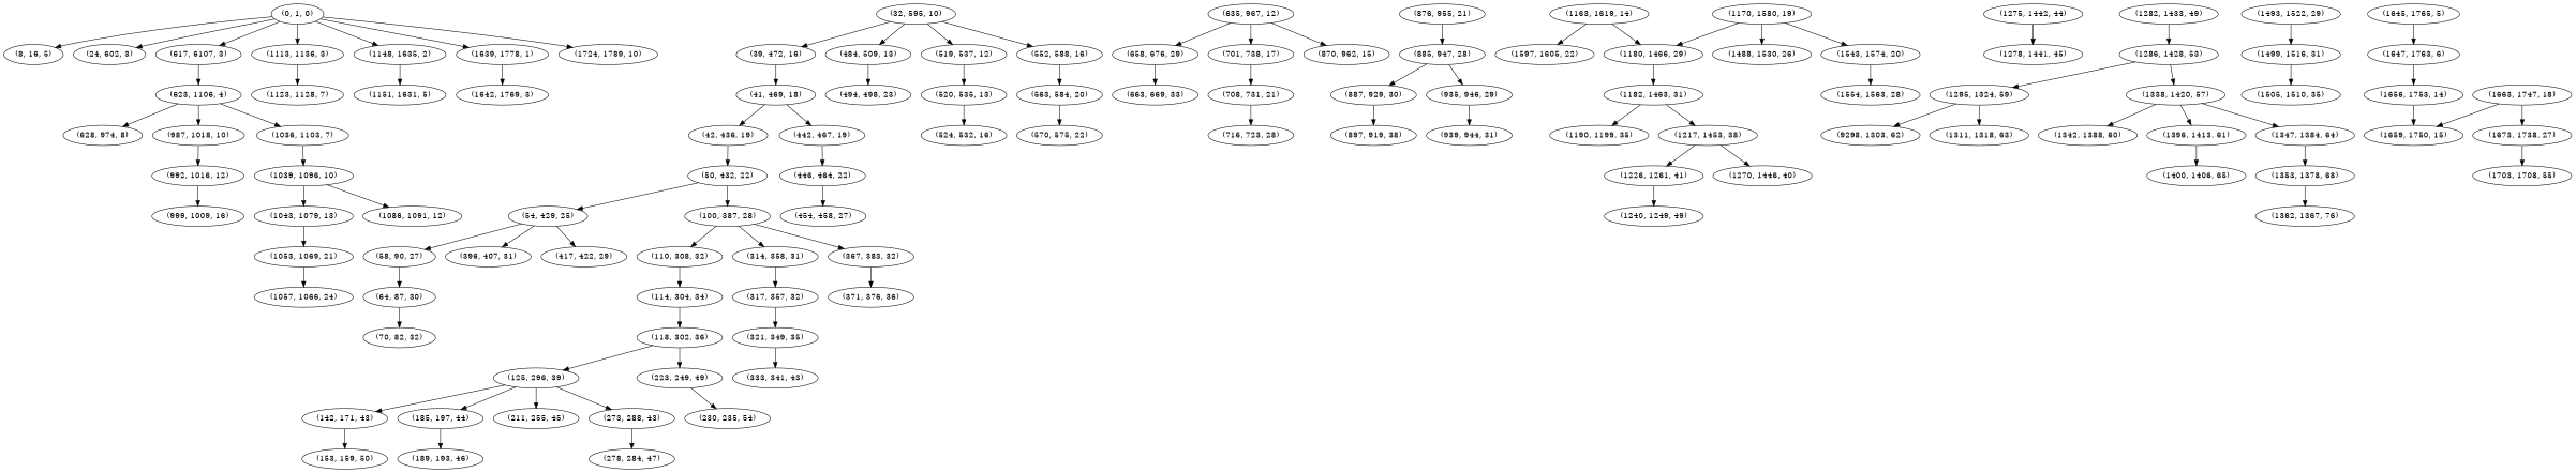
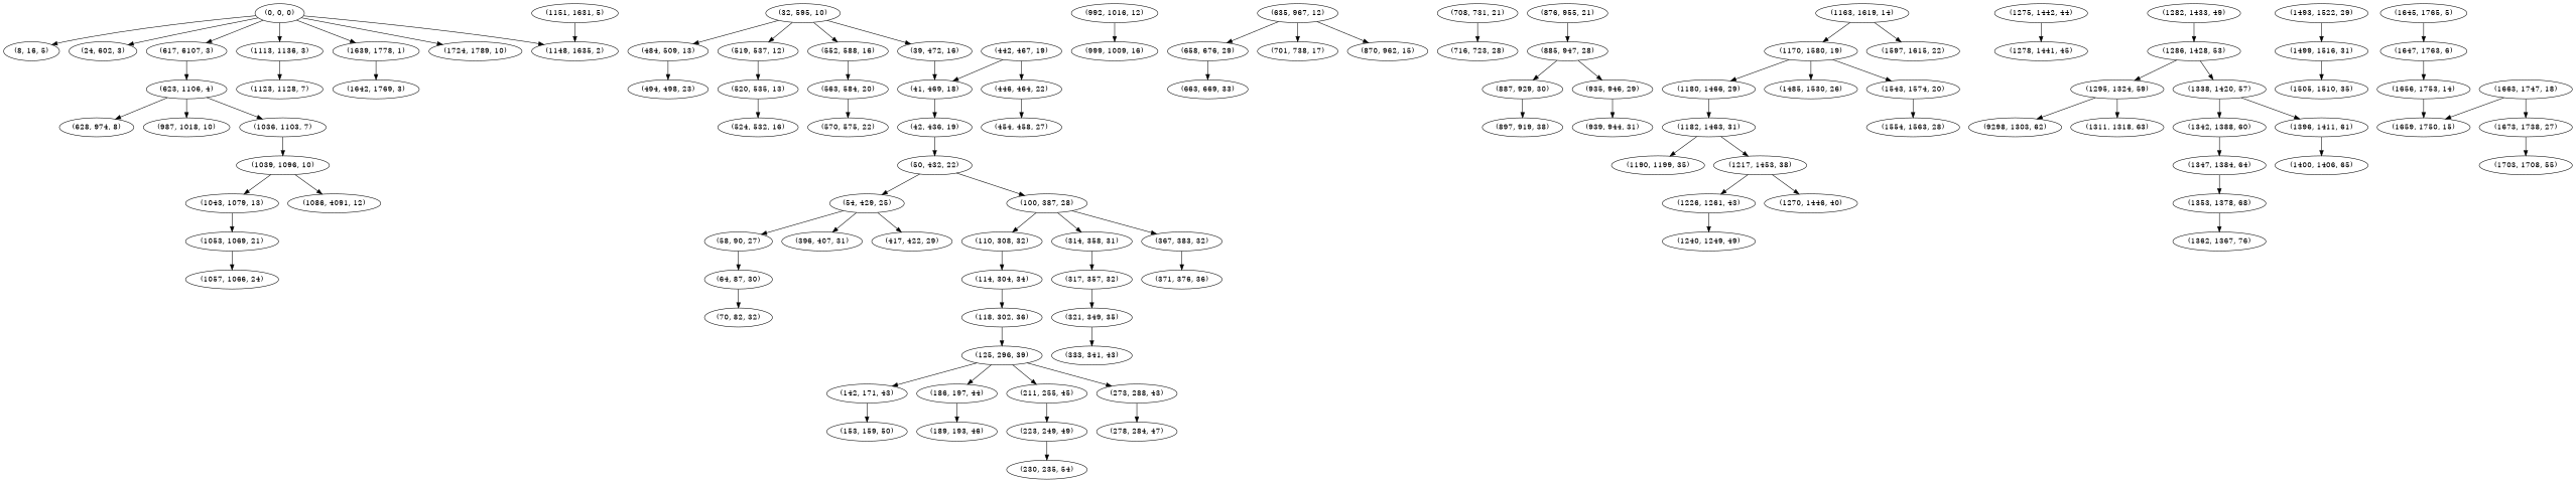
  digraph {
-   "(0, 0, 0)" [label="(0, 1, 0)"]
+   "(0, 0, 0)"
    "(8, 16, 5)"
    "(24, 602, 3)"
    n4 [label="(617, 6107, 3)"]
    "(1113, 1136, 3)"
    "(1148, 1635, 2)"
    n7 [label="(1639, 1778, 1)"]
    n8 [label="(1724, 1789, 10)"]
    "(623, 1106, 4)"
    "(1123, 1128, 7)"
    "(1151, 1631, 5)"
    "(1642, 1769, 3)"
    "(32, 595, 10)"
    "(39, 472, 16)"
    "(484, 509, 13)"
    "(519, 537, 12)"
    "(552, 588, 16)"
    "(41, 469, 18)"
    "(494, 498, 23)"
    "(520, 535, 13)"
    "(563, 584, 20)"
    "(42, 436, 19)"
    "(442, 467, 19)"
    "(50, 432, 22)"
    "(446, 464, 22)"
    "(54, 429, 25)"
    "(100, 387, 28)"
    "(58, 90, 27)"
    "(396, 407, 31)"
    "(417, 422, 29)"
    "(64, 87, 30)"
    "(110, 308, 32)"
    "(314, 358, 31)"
    "(367, 383, 32)"
    "(70, 82, 32)"
    "(114, 304, 34)"
    "(317, 357, 32)"
    "(371, 376, 36)"
    "(118, 302, 36)"
    "(125, 296, 39)"
    "(142, 171, 43)"
-   "(185, 197, 44)"
+   "(185, 197, 44)" [label="(186, 197, 44)"]
    "(211, 255, 45)"
    "(273, 288, 43)"
    "(153, 159, 50)"
    "(189, 193, 46)"
    n47 [label="(223, 249, 49)"]
    "(278, 284, 47)"
    "(230, 235, 54)"
    "(321, 349, 35)"
    "(333, 341, 43)"
    "(454, 458, 27)"
    "(524, 532, 16)"
    "(570, 575, 22)"
    "(628, 974, 8)"
    "(987, 1018, 10)"
    "(1036, 1103, 7)"
    "(992, 1016, 12)"
    "(1039, 1096, 10)"
    "(635, 967, 12)"
    "(658, 676, 29)"
    "(701, 738, 17)"
    "(870, 962, 15)"
    "(663, 669, 33)"
    "(708, 731, 21)"
    "(716, 723, 28)"
    "(876, 955, 21)"
    "(885, 947, 28)"
    "(887, 929, 30)"
    "(935, 946, 29)"
    "(897, 919, 38)"
    "(939, 944, 31)"
    "(999, 1009, 16)"
    "(1043, 1079, 13)"
-   "(1086, 1091, 12)"
+   "(1086, 1091, 12)" [label="(1086, 4091, 12)"]
    "(1053, 1069, 21)"
    "(1057, 1066, 24)"
    "(1163, 1619, 14)"
    "(1170, 1580, 19)"
-   "(1597, 1605, 22)"
+   "(1597, 1605, 22)" [label="(1597, 1615, 22)"]
    "(1180, 1466, 29)"
-   "(1485, 1530, 26)" [label="(1488, 1530, 26)"]
+   "(1485, 1530, 26)"
    "(1543, 1574, 20)"
    "(1182, 1463, 31)"
    "(1554, 1563, 28)"
    "(1190, 1199, 35)"
    "(1217, 1453, 38)"
-   "(1226, 1261, 43)" [label="(1226, 1261, 41)"]
+   "(1226, 1261, 43)"
    "(1270, 1446, 40)"
    "(1240, 1249, 49)"
    "(1275, 1442, 44)"
    "(1278, 1441, 45)"
    "(1282, 1433, 49)"
    "(1286, 1428, 53)"
    "(1295, 1324, 59)"
    "(1338, 1420, 57)"
    n97 [label="(9298, 1303, 62)"]
    "(1311, 1318, 63)"
    "(1342, 1388, 60)"
-   "(1396, 1411, 61)" [label="(1396, 1413, 61)"]
+   "(1396, 1411, 61)"
    "(1347, 1384, 64)"
    "(1400, 1406, 65)"
    "(1353, 1378, 68)"
    "(1362, 1367, 76)"
    "(1493, 1522, 29)"
    "(1499, 1516, 31)"
    "(1505, 1510, 35)"
    "(1645, 1765, 5)"
    "(1647, 1763, 6)"
    "(1656, 1753, 14)"
    "(1659, 1750, 15)"
    "(1663, 1747, 18)"
    "(1673, 1738, 27)"
    "(1703, 1708, 55)"
    "(0, 0, 0)" -> "(8, 16, 5)"
    "(0, 0, 0)" -> "(24, 602, 3)"
    "(0, 0, 0)" -> n4
    "(0, 0, 0)" -> "(1113, 1136, 3)"
    "(0, 0, 0)" -> "(1148, 1635, 2)"
    "(0, 0, 0)" -> n7
    "(0, 0, 0)" -> n8
    n4 -> "(623, 1106, 4)"
    "(1113, 1136, 3)" -> "(1123, 1128, 7)"
-   "(1148, 1635, 2)" -> "(1151, 1631, 5)"
+   "(1151, 1631, 5)" -> "(1148, 1635, 2)"
    n7 -> "(1642, 1769, 3)"
    "(623, 1106, 4)" -> "(628, 974, 8)"
    "(623, 1106, 4)" -> "(987, 1018, 10)"
    "(623, 1106, 4)" -> "(1036, 1103, 7)"
    "(32, 595, 10)" -> "(39, 472, 16)"
    "(32, 595, 10)" -> "(484, 509, 13)"
    "(32, 595, 10)" -> "(519, 537, 12)"
    "(32, 595, 10)" -> "(552, 588, 16)"
    "(39, 472, 16)" -> "(41, 469, 18)"
    "(484, 509, 13)" -> "(494, 498, 23)"
    "(519, 537, 12)" -> "(520, 535, 13)"
    "(552, 588, 16)" -> "(563, 584, 20)"
    "(41, 469, 18)" -> "(42, 436, 19)"
-   "(41, 469, 18)" -> "(442, 467, 19)"
+   "(442, 467, 19)" -> "(41, 469, 18)"
    "(520, 535, 13)" -> "(524, 532, 16)"
    "(563, 584, 20)" -> "(570, 575, 22)"
    "(42, 436, 19)" -> "(50, 432, 22)"
    "(442, 467, 19)" -> "(446, 464, 22)"
    "(50, 432, 22)" -> "(54, 429, 25)"
    "(50, 432, 22)" -> "(100, 387, 28)"
    "(446, 464, 22)" -> "(454, 458, 27)"
    "(54, 429, 25)" -> "(58, 90, 27)"
    "(54, 429, 25)" -> "(396, 407, 31)"
    "(54, 429, 25)" -> "(417, 422, 29)"
    "(100, 387, 28)" -> "(110, 308, 32)"
    "(100, 387, 28)" -> "(314, 358, 31)"
    "(100, 387, 28)" -> "(367, 383, 32)"
    "(58, 90, 27)" -> "(64, 87, 30)"
    "(64, 87, 30)" -> "(70, 82, 32)"
    "(110, 308, 32)" -> "(114, 304, 34)"
    "(314, 358, 31)" -> "(317, 357, 32)"
    "(367, 383, 32)" -> "(371, 376, 36)"
    "(114, 304, 34)" -> "(118, 302, 36)"
    "(317, 357, 32)" -> "(321, 349, 35)"
    "(118, 302, 36)" -> "(125, 296, 39)"
    "(125, 296, 39)" -> "(142, 171, 43)"
    "(125, 296, 39)" -> "(185, 197, 44)"
    "(125, 296, 39)" -> "(211, 255, 45)"
    "(125, 296, 39)" -> "(273, 288, 43)"
    "(142, 171, 43)" -> "(153, 159, 50)"
    "(185, 197, 44)" -> "(189, 193, 46)"
-   "(118, 302, 36)" -> n47
+   "(211, 255, 45)" -> n47
    "(273, 288, 43)" -> "(278, 284, 47)"
    n47 -> "(230, 235, 54)"
    "(321, 349, 35)" -> "(333, 341, 43)"
-   "(987, 1018, 10)" -> "(992, 1016, 12)"
    "(1036, 1103, 7)" -> "(1039, 1096, 10)"
    "(992, 1016, 12)" -> "(999, 1009, 16)"
    "(1039, 1096, 10)" -> "(1043, 1079, 13)"
    "(1039, 1096, 10)" -> "(1086, 1091, 12)"
    "(635, 967, 12)" -> "(658, 676, 29)"
    "(635, 967, 12)" -> "(701, 738, 17)"
    "(635, 967, 12)" -> "(870, 962, 15)"
    "(658, 676, 29)" -> "(663, 669, 33)"
-   "(701, 738, 17)" -> "(708, 731, 21)"
    "(708, 731, 21)" -> "(716, 723, 28)"
    "(876, 955, 21)" -> "(885, 947, 28)"
    "(885, 947, 28)" -> "(887, 929, 30)"
    "(885, 947, 28)" -> "(935, 946, 29)"
    "(887, 929, 30)" -> "(897, 919, 38)"
    "(935, 946, 29)" -> "(939, 944, 31)"
    "(1043, 1079, 13)" -> "(1053, 1069, 21)"
    "(1053, 1069, 21)" -> "(1057, 1066, 24)"
-   "(1163, 1619, 14)" -> "(1180, 1466, 29)"
+   "(1163, 1619, 14)" -> "(1170, 1580, 19)"
    "(1163, 1619, 14)" -> "(1597, 1605, 22)"
    "(1170, 1580, 19)" -> "(1180, 1466, 29)"
    "(1170, 1580, 19)" -> "(1485, 1530, 26)"
    "(1170, 1580, 19)" -> "(1543, 1574, 20)"
    "(1180, 1466, 29)" -> "(1182, 1463, 31)"
    "(1543, 1574, 20)" -> "(1554, 1563, 28)"
    "(1182, 1463, 31)" -> "(1190, 1199, 35)"
    "(1182, 1463, 31)" -> "(1217, 1453, 38)"
    "(1217, 1453, 38)" -> "(1226, 1261, 43)"
    "(1217, 1453, 38)" -> "(1270, 1446, 40)"
    "(1226, 1261, 43)" -> "(1240, 1249, 49)"
    "(1275, 1442, 44)" -> "(1278, 1441, 45)"
    "(1282, 1433, 49)" -> "(1286, 1428, 53)"
    "(1286, 1428, 53)" -> "(1295, 1324, 59)"
    "(1286, 1428, 53)" -> "(1338, 1420, 57)"
    "(1295, 1324, 59)" -> n97
    "(1295, 1324, 59)" -> "(1311, 1318, 63)"
    "(1338, 1420, 57)" -> "(1342, 1388, 60)"
    "(1338, 1420, 57)" -> "(1396, 1411, 61)"
-   "(1338, 1420, 57)" -> "(1347, 1384, 64)"
+   "(1342, 1388, 60)" -> "(1347, 1384, 64)"
    "(1396, 1411, 61)" -> "(1400, 1406, 65)"
    "(1347, 1384, 64)" -> "(1353, 1378, 68)"
    "(1353, 1378, 68)" -> "(1362, 1367, 76)"
    "(1493, 1522, 29)" -> "(1499, 1516, 31)"
    "(1499, 1516, 31)" -> "(1505, 1510, 35)"
    "(1645, 1765, 5)" -> "(1647, 1763, 6)"
    "(1647, 1763, 6)" -> "(1656, 1753, 14)"
    "(1656, 1753, 14)" -> "(1659, 1750, 15)"
    "(1663, 1747, 18)" -> "(1659, 1750, 15)"
    "(1663, 1747, 18)" -> "(1673, 1738, 27)"
    "(1673, 1738, 27)" -> "(1703, 1708, 55)"
  }
